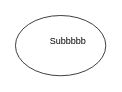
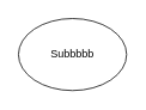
  <mxCell id="0" />
  <mxCell id="1" parent="0" />
  <mxCell id="2" value="" style="ellipse;whiteSpace=wrap;html=1;" parent="1" vertex="1"><mxGeometry x="20" y="20" width="120" height="80" as="geometry" /></mxCell>
- <mxCell id="3" value="Subbbbb" style="text;html=1;strokeColor=none;fillColor=none;align=center;verticalAlign=middle;whiteSpace=wrap;rounded=0;" parent="1" vertex="1"><mxGeometry x="60" y="40" width="60" height="30" as="geometry" /></mxCell>
+ <mxCell id="3" value="Subbbbb" style="text;html=1;strokeColor=none;fillColor=none;align=center;verticalAlign=middle;whiteSpace=wrap;rounded=0;" parent="1" vertex="1"><mxGeometry x="50" y="45" width="60" height="30" as="geometry" /></mxCell>
